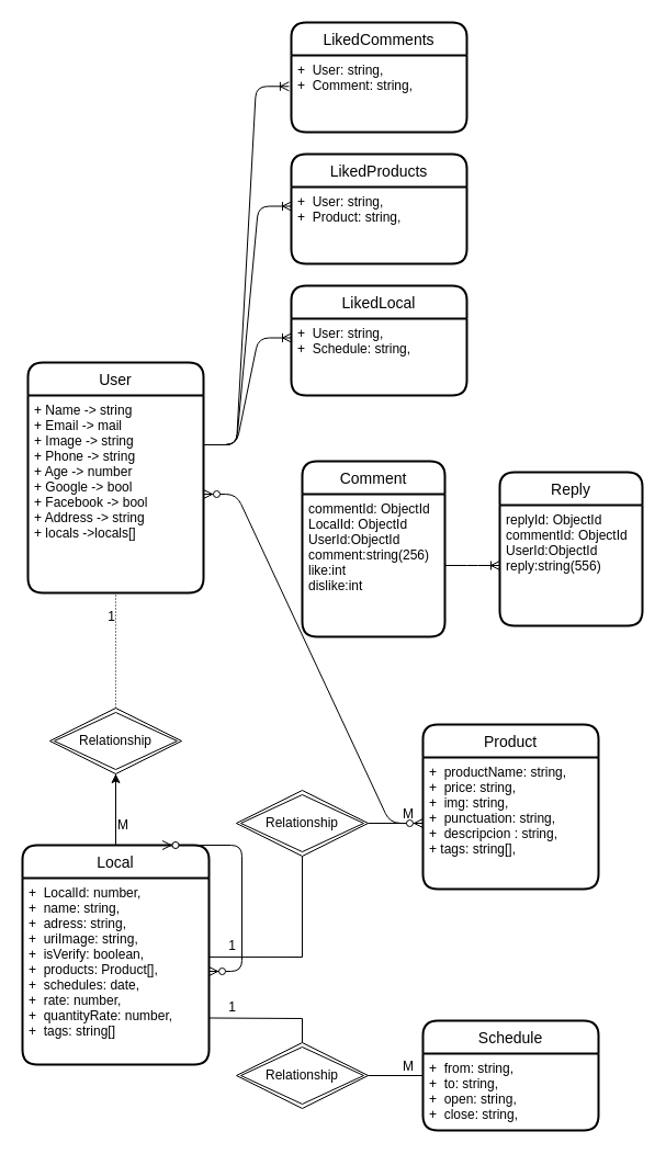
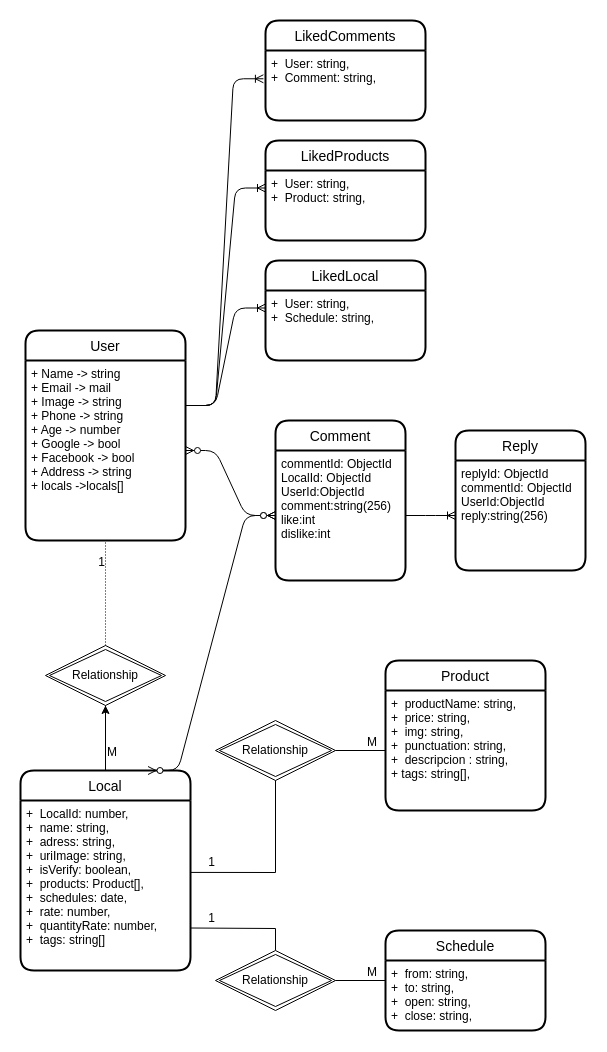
  <mxCell id="0" />
  <mxCell id="1" parent="0" />
  <mxCell id="2" style="edgeStyle=none;html=1;exitX=0.5;exitY=0;exitDx=0;exitDy=0;" parent="1" source="3" edge="1"><mxGeometry relative="1" as="geometry"><mxPoint x="85" y="350" as="targetPoint" /></mxGeometry></mxCell>
  <mxCell id="3" value="User" style="swimlane;childLayout=stackLayout;horizontal=1;startSize=30;horizontalStack=0;rounded=1;fontSize=14;fontStyle=0;strokeWidth=2;resizeParent=0;resizeLast=1;shadow=0;dashed=0;align=center;" parent="1" vertex="1"><mxGeometry x="25" y="330" width="160" height="210" as="geometry" /></mxCell>
  <mxCell id="4" value="+ Name -&gt; string&#10;+ Email -&gt; mail&#10;+ Image -&gt; string&#10;+ Phone -&gt; string&#10;+ Age -&gt; number&#10;+ Google -&gt; bool&#10;+ Facebook -&gt; bool&#10;+ Address -&gt; string&#10;+ locals -&gt;locals[]&#10;" style="align=left;strokeColor=none;fillColor=none;spacingLeft=4;fontSize=12;verticalAlign=top;resizable=0;rotatable=0;part=1;" parent="3" vertex="1"><mxGeometry y="30" width="160" height="180" as="geometry" /></mxCell>
  <mxCell id="5" value="" style="edgeStyle=none;html=1;" parent="1" source="6" target="12" edge="1"><mxGeometry relative="1" as="geometry" /></mxCell>
  <mxCell id="6" value="Local" style="swimlane;childLayout=stackLayout;horizontal=1;startSize=30;horizontalStack=0;rounded=1;fontSize=14;fontStyle=0;strokeWidth=2;resizeParent=0;resizeLast=1;shadow=0;dashed=0;align=center;" parent="1" vertex="1"><mxGeometry x="20" y="770" width="170" height="200" as="geometry" /></mxCell>
  <mxCell id="7" value="+  LocalId: number,&#10;+  name: string,&#10;+  adress: string,&#10;+  uriImage: string,&#10;+  isVerify: boolean,&#10;+  products: Product[],&#10;+  schedules: date,&#10;+  rate: number,&#10;+  quantityRate: number,&#10;+  tags: string[]" style="align=left;strokeColor=none;fillColor=none;spacingLeft=4;fontSize=12;verticalAlign=top;resizable=0;rotatable=0;part=1;" parent="6" vertex="1"><mxGeometry y="30" width="170" height="170" as="geometry" /></mxCell>
  <mxCell id="8" value="Product" style="swimlane;childLayout=stackLayout;horizontal=1;startSize=30;horizontalStack=0;rounded=1;fontSize=14;fontStyle=0;strokeWidth=2;resizeParent=0;resizeLast=1;shadow=0;dashed=0;align=center;" parent="1" vertex="1"><mxGeometry x="385" y="660" width="160" height="150" as="geometry" /></mxCell>
  <mxCell id="9" value="+  productName: string,&#10;+  price: string,&#10;+  img: string,&#10;+  punctuation: string,&#10;+  descripcion : string,&#10;+ tags: string[]," style="align=left;strokeColor=none;fillColor=none;spacingLeft=4;fontSize=12;verticalAlign=top;resizable=0;rotatable=0;part=1;" parent="8" vertex="1"><mxGeometry y="30" width="160" height="120" as="geometry" /></mxCell>
  <mxCell id="10" value="Schedule" style="swimlane;childLayout=stackLayout;horizontal=1;startSize=30;horizontalStack=0;rounded=1;fontSize=14;fontStyle=0;strokeWidth=2;resizeParent=0;resizeLast=1;shadow=0;dashed=0;align=center;" parent="1" vertex="1"><mxGeometry x="385" y="930" width="160" height="100" as="geometry" /></mxCell>
  <mxCell id="11" value="+  from: string,&#10;+  to: string,&#10;+  open: string,&#10;+  close: string," style="align=left;strokeColor=none;fillColor=none;spacingLeft=4;fontSize=12;verticalAlign=top;resizable=0;rotatable=0;part=1;" parent="10" vertex="1"><mxGeometry y="30" width="160" height="70" as="geometry" /></mxCell>
  <mxCell id="12" value="Relationship" style="shape=rhombus;double=1;perimeter=rhombusPerimeter;whiteSpace=wrap;html=1;align=center;" parent="1" vertex="1"><mxGeometry x="45" y="645" width="120" height="60" as="geometry" /></mxCell>
  <mxCell id="13" value="" style="endArrow=none;html=1;rounded=0;dashed=1;dashPattern=1 2;entryX=0.5;entryY=1;entryDx=0;entryDy=0;exitX=0.5;exitY=0;exitDx=0;exitDy=0;" parent="1" source="12" target="4" edge="1"><mxGeometry relative="1" as="geometry"><mxPoint x="435" y="800" as="sourcePoint" /><mxPoint x="595" y="800" as="targetPoint" /><Array as="points" /></mxGeometry></mxCell>
  <mxCell id="14" value="1" style="resizable=0;html=1;align=right;verticalAlign=bottom;" parent="13" connectable="0" vertex="1"><mxGeometry x="1" relative="1" as="geometry"><mxPoint y="30" as="offset" /></mxGeometry></mxCell>
  <mxCell id="15" value="Relationship" style="shape=rhombus;double=1;perimeter=rhombusPerimeter;whiteSpace=wrap;html=1;align=center;" parent="1" vertex="1"><mxGeometry x="215" y="720" width="120" height="60" as="geometry" /></mxCell>
  <mxCell id="16" value="" style="endArrow=none;html=1;rounded=0;exitX=0.5;exitY=1;exitDx=0;exitDy=0;entryX=1;entryY=0.423;entryDx=0;entryDy=0;entryPerimeter=0;" parent="1" source="15" target="7" edge="1"><mxGeometry relative="1" as="geometry"><mxPoint x="425" y="840" as="sourcePoint" /><mxPoint x="585" y="840" as="targetPoint" /><Array as="points"><mxPoint x="275" y="872" /></Array></mxGeometry></mxCell>
  <mxCell id="17" value="1" style="resizable=0;html=1;align=right;verticalAlign=bottom;" parent="16" connectable="0" vertex="1"><mxGeometry x="1" relative="1" as="geometry"><mxPoint x="25" y="-2" as="offset" /></mxGeometry></mxCell>
  <mxCell id="18" value="" style="endArrow=none;html=1;rounded=0;exitX=0;exitY=0.5;exitDx=0;exitDy=0;entryX=1;entryY=0.5;entryDx=0;entryDy=0;" parent="1" source="9" target="15" edge="1"><mxGeometry relative="1" as="geometry"><mxPoint x="365" y="860" as="sourcePoint" /><mxPoint x="415" y="830" as="targetPoint" /></mxGeometry></mxCell>
  <mxCell id="19" value="M" style="resizable=0;html=1;align=left;verticalAlign=bottom;" parent="18" connectable="0" vertex="1"><mxGeometry x="-1" relative="1" as="geometry"><mxPoint x="-20" as="offset" /></mxGeometry></mxCell>
  <mxCell id="20" value="" style="endArrow=none;html=1;rounded=0;entryX=1;entryY=0.75;entryDx=0;entryDy=0;exitX=0.5;exitY=0;exitDx=0;exitDy=0;" parent="1" source="22" target="7" edge="1"><mxGeometry relative="1" as="geometry"><mxPoint x="405" y="940" as="sourcePoint" /><mxPoint x="320" y="881.91" as="targetPoint" /><Array as="points"><mxPoint x="275" y="928" /></Array></mxGeometry></mxCell>
  <mxCell id="21" value="1" style="resizable=0;html=1;align=right;verticalAlign=bottom;" parent="20" connectable="0" vertex="1"><mxGeometry x="1" relative="1" as="geometry"><mxPoint x="25" y="-2" as="offset" /></mxGeometry></mxCell>
  <mxCell id="22" value="Relationship" style="shape=rhombus;double=1;perimeter=rhombusPerimeter;whiteSpace=wrap;html=1;align=center;" parent="1" vertex="1"><mxGeometry x="215" y="950" width="120" height="60" as="geometry" /></mxCell>
  <mxCell id="23" value="" style="endArrow=none;html=1;rounded=0;entryX=1;entryY=0.5;entryDx=0;entryDy=0;" parent="1" target="22" edge="1"><mxGeometry relative="1" as="geometry"><mxPoint x="385" y="980" as="sourcePoint" /><mxPoint x="325" y="992.5" as="targetPoint" /></mxGeometry></mxCell>
  <mxCell id="24" value="M" style="resizable=0;html=1;align=left;verticalAlign=bottom;" parent="23" connectable="0" vertex="1"><mxGeometry x="-1" relative="1" as="geometry"><mxPoint x="-20" as="offset" /></mxGeometry></mxCell>
  <mxCell id="25" value="" style="endArrow=none;html=1;rounded=0;exitX=0.5;exitY=0;exitDx=0;exitDy=0;entryX=0.5;entryY=1;entryDx=0;entryDy=0;" parent="1" source="6" target="12" edge="1"><mxGeometry relative="1" as="geometry"><mxPoint x="445" y="860" as="sourcePoint" /><mxPoint x="605" y="860" as="targetPoint" /></mxGeometry></mxCell>
  <mxCell id="26" value="M" style="resizable=0;html=1;align=left;verticalAlign=bottom;" parent="25" connectable="0" vertex="1"><mxGeometry x="-1" relative="1" as="geometry"><mxPoint y="-10" as="offset" /></mxGeometry></mxCell>
  <mxCell id="27" value="LikedProducts" style="swimlane;childLayout=stackLayout;horizontal=1;startSize=30;horizontalStack=0;rounded=1;fontSize=14;fontStyle=0;strokeWidth=2;resizeParent=0;resizeLast=1;shadow=0;dashed=0;align=center;" parent="1" vertex="1"><mxGeometry x="265" y="140" width="160" height="100" as="geometry" /></mxCell>
  <mxCell id="28" value="+  User: string,&#10;+  Product: string," style="align=left;strokeColor=none;fillColor=none;spacingLeft=4;fontSize=12;verticalAlign=top;resizable=0;rotatable=0;part=1;" parent="27" vertex="1"><mxGeometry y="30" width="160" height="70" as="geometry" /></mxCell>
  <mxCell id="29" value="LikedLocal" style="swimlane;childLayout=stackLayout;horizontal=1;startSize=30;horizontalStack=0;rounded=1;fontSize=14;fontStyle=0;strokeWidth=2;resizeParent=0;resizeLast=1;shadow=0;dashed=0;align=center;" parent="1" vertex="1"><mxGeometry x="265" width="160" height="100" as="geometry" y="260" /></mxCell>
  <mxCell id="30" value="+  User: string,&#10;+  Schedule: string," style="align=left;strokeColor=none;fillColor=none;spacingLeft=4;fontSize=12;verticalAlign=top;resizable=0;rotatable=0;part=1;" parent="29" vertex="1"><mxGeometry y="30" width="160" height="70" as="geometry" /></mxCell>
  <mxCell id="31" value="" style="edgeStyle=entityRelationEdgeStyle;fontSize=12;html=1;endArrow=ERoneToMany;exitX=1;exitY=0.25;exitDx=0;exitDy=0;entryX=0;entryY=0.25;entryDx=0;entryDy=0;" parent="1" source="4" target="28" edge="1"><mxGeometry width="100" height="100" relative="1" as="geometry"><mxPoint x="175" y="450" as="sourcePoint" /><mxPoint x="275" y="350" as="targetPoint" /></mxGeometry></mxCell>
  <mxCell id="32" value="" style="edgeStyle=entityRelationEdgeStyle;fontSize=12;html=1;endArrow=ERoneToMany;exitX=1;exitY=0.25;exitDx=0;exitDy=0;entryX=0;entryY=0.25;entryDx=0;entryDy=0;" parent="1" source="4" target="30" edge="1"><mxGeometry width="100" height="100" relative="1" as="geometry"><mxPoint x="195" y="415" as="sourcePoint" /><mxPoint x="265" y="347.5" as="targetPoint" /></mxGeometry></mxCell>
  <mxCell id="33" value="Comment" style="swimlane;childLayout=stackLayout;horizontal=1;startSize=30;horizontalStack=0;rounded=1;fontSize=14;fontStyle=0;strokeWidth=2;resizeParent=0;resizeLast=1;shadow=0;dashed=0;align=center;" parent="1" vertex="1"><mxGeometry x="275" y="420" width="130" height="160" as="geometry" /></mxCell>
  <mxCell id="34" value="commentId: ObjectId&#10;LocalId: ObjectId&#10;UserId:ObjectId&#10;comment:string(256)&#10;like:int&#10;dislike:int&#10;" style="align=left;strokeColor=none;fillColor=none;spacingLeft=4;fontSize=12;verticalAlign=top;resizable=0;rotatable=0;part=1;" parent="33" vertex="1"><mxGeometry y="30" width="130" height="130" as="geometry" /></mxCell>
  <mxCell id="35" value="Reply" style="swimlane;childLayout=stackLayout;horizontal=1;startSize=30;horizontalStack=0;rounded=1;fontSize=14;fontStyle=0;strokeWidth=2;resizeParent=0;resizeLast=1;shadow=0;dashed=0;align=center;" parent="1" vertex="1"><mxGeometry x="455" y="430" width="130" height="140" as="geometry" /></mxCell>
- <mxCell id="36" value="replyId: ObjectId&#10;commentId: ObjectId&#10;UserId:ObjectId&#10;reply:string(556)&#10;" style="align=left;strokeColor=none;fillColor=none;spacingLeft=4;fontSize=12;verticalAlign=top;resizable=0;rotatable=0;part=1;" parent="35" vertex="1"><mxGeometry y="30" width="130" height="110" as="geometry" /></mxCell>
- <mxCell id="37" value="" style="edgeStyle=entityRelationEdgeStyle;fontSize=12;html=1;endArrow=ERzeroToMany;endFill=1;startArrow=ERzeroToMany;exitX=0.75;exitY=0;exitDx=0;exitDy=0;" parent="1" source="6" target="7" edge="1"><mxGeometry width="100" height="100" relative="1" as="geometry"><mxPoint x="305" y="640" as="sourcePoint" /><mxPoint x="405" y="540" as="targetPoint" /></mxGeometry></mxCell>
- <mxCell id="38" value="" style="edgeStyle=entityRelationEdgeStyle;fontSize=12;html=1;endArrow=ERzeroToMany;endFill=1;startArrow=ERzeroToMany;exitX=1;exitY=0.5;exitDx=0;exitDy=0;" parent="1" source="4" target="9" edge="1"><mxGeometry width="100" height="100" relative="1" as="geometry"><mxPoint x="225" y="590" as="sourcePoint" /><mxPoint x="412.5" y="400" as="targetPoint" /></mxGeometry></mxCell>
+ <mxCell id="36" value="replyId: ObjectId&#10;commentId: ObjectId&#10;UserId:ObjectId&#10;reply:string(256)&#10;" style="align=left;strokeColor=none;fillColor=none;spacingLeft=4;fontSize=12;verticalAlign=top;resizable=0;rotatable=0;part=1;" parent="35" vertex="1"><mxGeometry y="30" width="130" height="110" as="geometry" /></mxCell>
+ <mxCell id="37" value="" style="edgeStyle=entityRelationEdgeStyle;fontSize=12;html=1;endArrow=ERzeroToMany;endFill=1;startArrow=ERzeroToMany;exitX=0.75;exitY=0;exitDx=0;exitDy=0;entryX=0;entryY=0.5;entryDx=0;entryDy=0;" parent="1" source="6" target="34" edge="1"><mxGeometry width="100" height="100" relative="1" as="geometry"><mxPoint x="305" y="640" as="sourcePoint" /><mxPoint x="405" y="540" as="targetPoint" /></mxGeometry></mxCell>
+ <mxCell id="38" value="" style="edgeStyle=entityRelationEdgeStyle;fontSize=12;html=1;endArrow=ERzeroToMany;endFill=1;startArrow=ERzeroToMany;exitX=1;exitY=0.5;exitDx=0;exitDy=0;entryX=0;entryY=0.5;entryDx=0;entryDy=0;" parent="1" source="4" target="34" edge="1"><mxGeometry width="100" height="100" relative="1" as="geometry"><mxPoint x="225" y="590" as="sourcePoint" /><mxPoint x="412.5" y="400" as="targetPoint" /></mxGeometry></mxCell>
  <mxCell id="39" value="" style="edgeStyle=entityRelationEdgeStyle;fontSize=12;html=1;endArrow=ERoneToMany;exitX=1;exitY=0.5;exitDx=0;exitDy=0;entryX=0;entryY=0.5;entryDx=0;entryDy=0;" parent="1" source="34" target="36" edge="1"><mxGeometry width="100" height="100" relative="1" as="geometry"><mxPoint x="445" y="530" as="sourcePoint" /><mxPoint x="545" y="430" as="targetPoint" /></mxGeometry></mxCell>
  <mxCell id="40" value="LikedComments" style="swimlane;childLayout=stackLayout;horizontal=1;startSize=30;horizontalStack=0;rounded=1;fontSize=14;fontStyle=0;strokeWidth=2;resizeParent=0;resizeLast=1;shadow=0;dashed=0;align=center;" parent="1" vertex="1"><mxGeometry x="265" y="20" width="160" height="100" as="geometry" /></mxCell>
  <mxCell id="41" value="+  User: string,&#10;+  Comment: string," style="align=left;strokeColor=none;fillColor=none;spacingLeft=4;fontSize=12;verticalAlign=top;resizable=0;rotatable=0;part=1;" parent="40" vertex="1"><mxGeometry y="30" width="160" height="70" as="geometry" /></mxCell>
  <mxCell id="42" value="" style="edgeStyle=entityRelationEdgeStyle;fontSize=12;html=1;endArrow=ERoneToMany;exitX=1;exitY=0.25;exitDx=0;exitDy=0;entryX=-0.013;entryY=0.404;entryDx=0;entryDy=0;entryPerimeter=0;" parent="1" source="4" target="41" edge="1"><mxGeometry width="100" height="100" relative="1" as="geometry"><mxPoint x="195" y="415" as="sourcePoint" /><mxPoint x="275" y="317.5" as="targetPoint" /></mxGeometry></mxCell>
